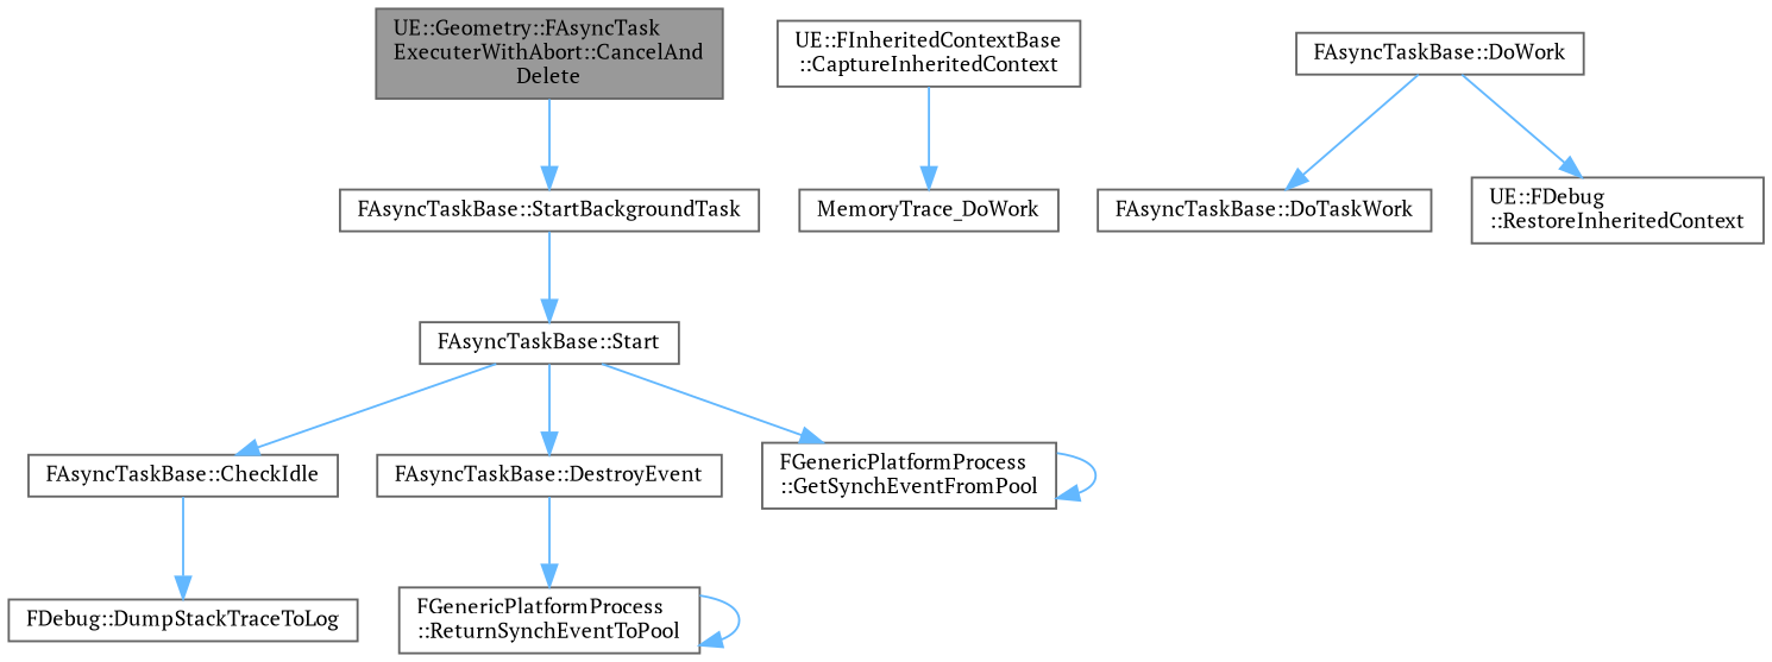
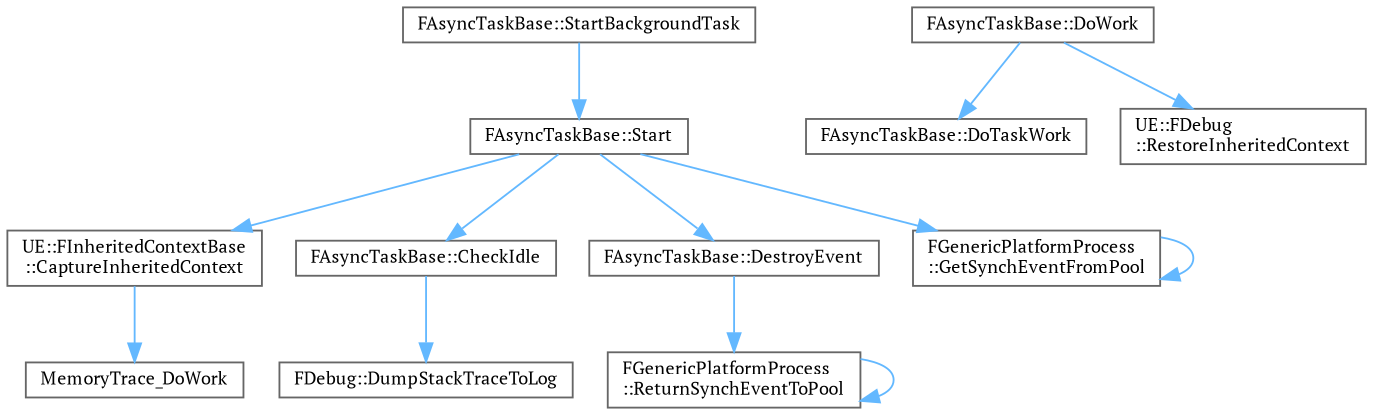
  digraph {
    fontname="PT Serif"
    rankdir=TB
    node [color=grey40 fillcolor=white fontname="PT Serif" fontsize=10 shape=box style=filled]
    edge [color=steelblue1 fontname="PT Serif" fontsize=10 labelfontname=Helvetica labelfontsize=10 style=solid]
-   n1 [color=gray40 fillcolor=grey60 fontcolor=black height=0.2 label="UE::Geometry::FAsyncTask\lExecuterWithAbort::CancelAnd\lDelete" width=0.4]
    n2 [height=0.2 label="FAsyncTaskBase::StartBackgroundTask" width=0.4]
    n3 [height=0.2 label="FAsyncTaskBase::Start" width=0.4]
    n4 [height=0.2 label="UE::FInheritedContextBase\l::CaptureInheritedContext" width=0.4]
    n5 [height=0.2 label="FAsyncTaskBase::CheckIdle" width=0.4]
    n6 [height=0.2 label="FAsyncTaskBase::DestroyEvent" width=0.4]
    n7 [height=0.2 label="FGenericPlatformProcess\l::GetSynchEventFromPool" width=0.4]
    n8 [height=0.2 label=MemoryTrace_DoWork width=0.4]
    n9 [height=0.2 label="FDebug::DumpStackTraceToLog" width=0.4]
    n10 [height=0.2 label="FGenericPlatformProcess\l::ReturnSynchEventToPool" width=0.4]
    n11 [height=0.2 label="FAsyncTaskBase::DoWork" width=0.4]
    n12 [height=0.2 label="FAsyncTaskBase::DoTaskWork" width=0.4]
    n13 [height=0.2 label="UE::FDebug\l::RestoreInheritedContext" width=0.4]
-   n1 -> n2
    n2 -> n3
+   n3 -> n4
    n3 -> n5
    n3 -> n6
    n3 -> n7
    n4 -> n8
    n5 -> n9
    n6 -> n10
    n7 -> n7
    n10 -> n10
    n11 -> n12
    n11 -> n13
  }
